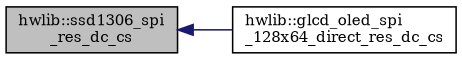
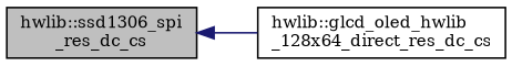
  digraph {
    rankdir=LR
    fontname="DejaVu Serif"
    node [color=black fontname="DejaVu Serif" fontsize=10 shape=record style=filled]
    n1 [fillcolor=grey75 fontcolor=black height=0.2 label="hwlib::ssd1306_spi\l_res_dc_cs" width=0.4]
-   n2 [fillcolor=white height=0.2 label="hwlib::glcd_oled_spi\l_128x64_direct_res_dc_cs" width=0.4]
+   n2 [fillcolor=white height=0.2 label="hwlib::glcd_oled_hwlib\l_128x64_direct_res_dc_cs" width=0.4]
    n1 -> n2 [color=midnightblue dir=back fontname="DejaVu Serif" fontsize=10 labelfontname=Helvetica labelfontsize=10 style=solid]
  }
